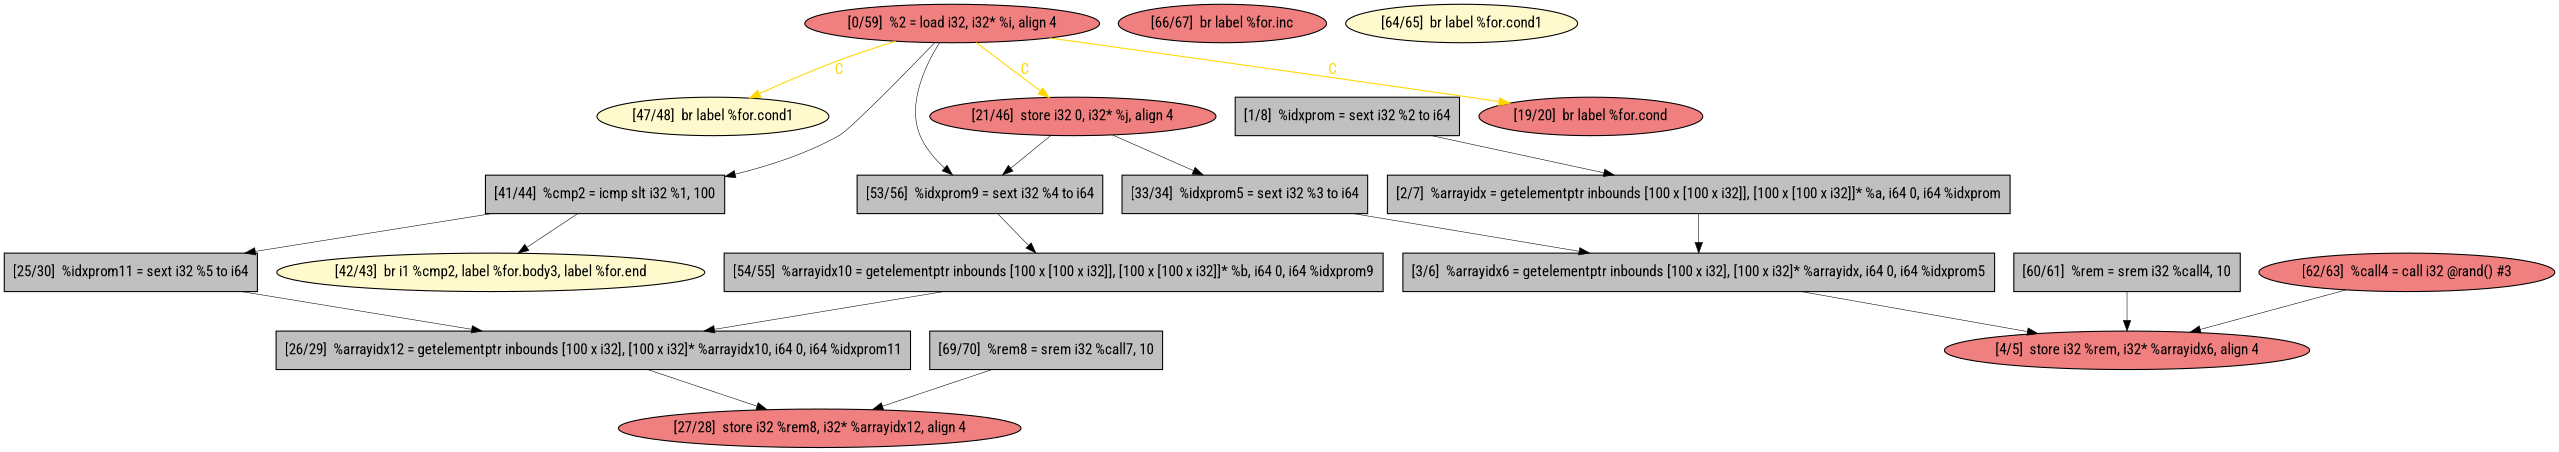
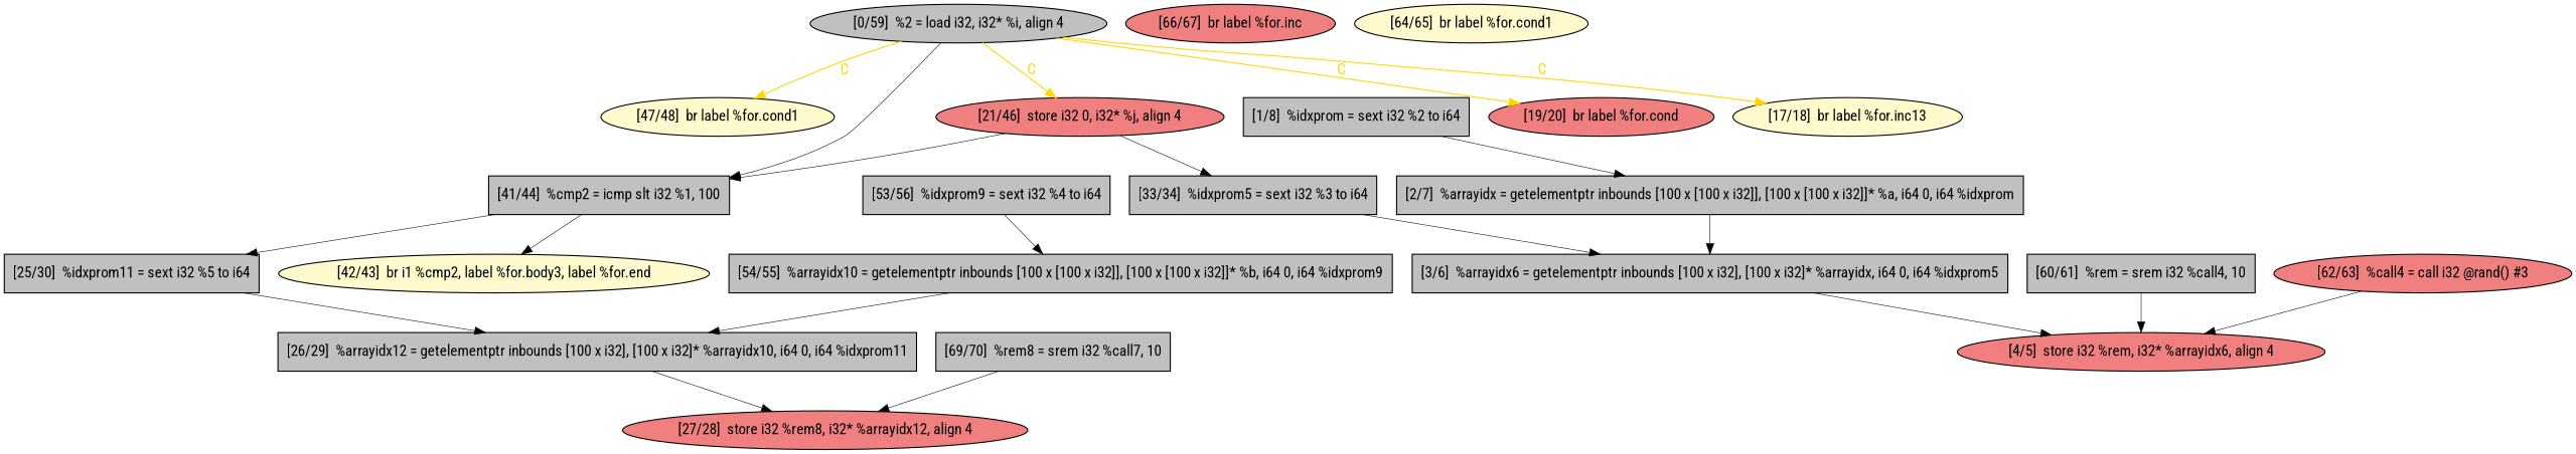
  digraph {
    fontname="Roboto Condensed"
    node [fillcolor=grey fontname="Roboto Condensed" shape=ellipse style=filled]
    edge [color=black fontcolor=black fontname="Roboto Condensed" penwidth=0.5 style=solid]
    n1 [fillcolor=lemonchiffon label="[47/48]  br label %for.cond1"]
    n2 [label="[2/7]  %arrayidx = getelementptr inbounds [100 x [100 x i32]], [100 x [100 x i32]]* %a, i64 0, i64 %idxprom" shape=rectangle]
    n3 [label="[3/6]  %arrayidx6 = getelementptr inbounds [100 x i32], [100 x i32]* %arrayidx, i64 0, i64 %idxprom5" shape=rectangle]
    n4 [fillcolor=lightcoral label="[4/5]  store i32 %rem, i32* %arrayidx6, align 4"]
    n5 [label="[54/55]  %arrayidx10 = getelementptr inbounds [100 x [100 x i32]], [100 x [100 x i32]]* %b, i64 0, i64 %idxprom9" shape=rectangle]
    n6 [label="[26/29]  %arrayidx12 = getelementptr inbounds [100 x i32], [100 x i32]* %arrayidx10, i64 0, i64 %idxprom11" shape=rectangle]
    n7 [fillcolor=lightcoral label="[27/28]  store i32 %rem8, i32* %arrayidx12, align 4"]
    n8 [label="[69/70]  %rem8 = srem i32 %call7, 10" shape=rectangle]
    n9 [label="[1/8]  %idxprom = sext i32 %2 to i64" shape=rectangle]
    n10 [fillcolor=lemonchiffon label="[42/43]  br i1 %cmp2, label %for.body3, label %for.end"]
    n11 [label="[60/61]  %rem = srem i32 %call4, 10" shape=rectangle]
    n12 [label="[41/44]  %cmp2 = icmp slt i32 %1, 100" shape=rectangle]
    n13 [label="[25/30]  %idxprom11 = sext i32 %5 to i64" shape=rectangle]
    n14 [fillcolor=lightcoral label="[21/46]  store i32 0, i32* %j, align 4"]
    n15 [label="[33/34]  %idxprom5 = sext i32 %3 to i64" shape=rectangle]
    n16 [fillcolor=lightcoral label="[66/67]  br label %for.inc"]
-   n17 [fillcolor=lightcoral label="[0/59]  %2 = load i32, i32* %i, align 4"]
+   n17 [label="[0/59]  %2 = load i32, i32* %i, align 4"]
    n18 [fillcolor=lightcoral label="[19/20]  br label %for.cond"]
    n19 [label="[53/56]  %idxprom9 = sext i32 %4 to i64" shape=rectangle]
+   n20 [fillcolor=lemonchiffon label="[17/18]  br label %for.inc13"]
    n21 [fillcolor=lemonchiffon label="[64/65]  br label %for.cond1"]
    n22 [fillcolor=lightcoral label="[62/63]  %call4 = call i32 @rand() #3"]
    n2 -> n3
    n3 -> n4
    n5 -> n6
    n6 -> n7
    n8 -> n7
    n9 -> n2
    n11 -> n4
    n12 -> n10
    n12 -> n13
    n13 -> n6
-   n14 -> n19
+   n14 -> n12
    n14 -> n15
    n15 -> n3
    n17 -> n1 [color=gold fontcolor=gold label=C penwidth=1.0]
    n17 -> n12
    n17 -> n14 [color=gold fontcolor=gold label=C penwidth=1.0]
    n17 -> n18 [color=gold fontcolor=gold label=C penwidth=1.0]
-   n17 -> n19
+   n17 -> n20 [color=gold fontcolor=gold label=C penwidth=1.0]
    n19 -> n5
    n22 -> n4
  }
